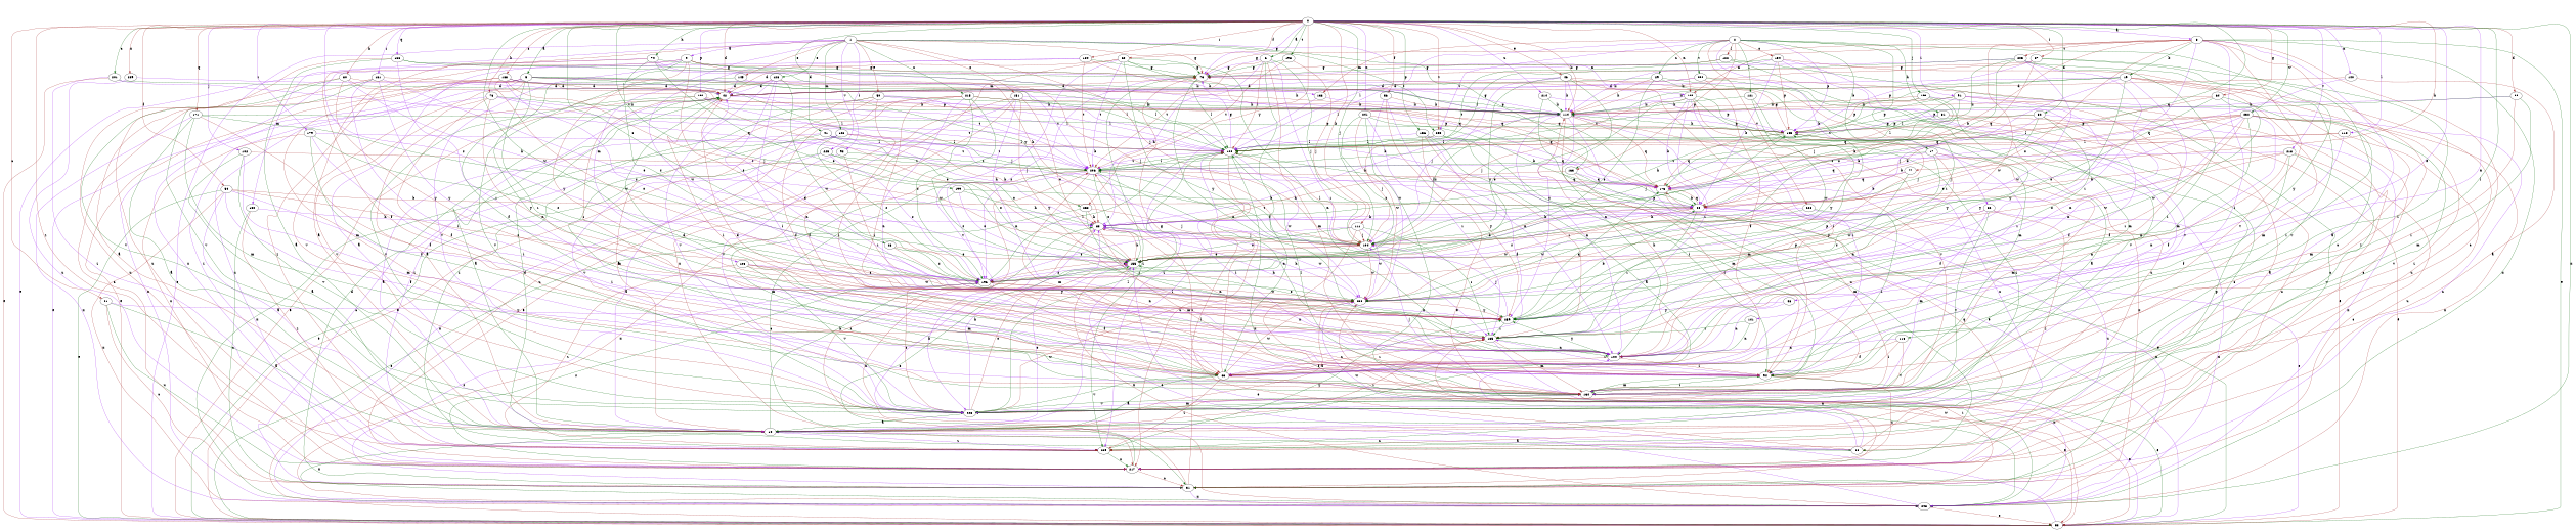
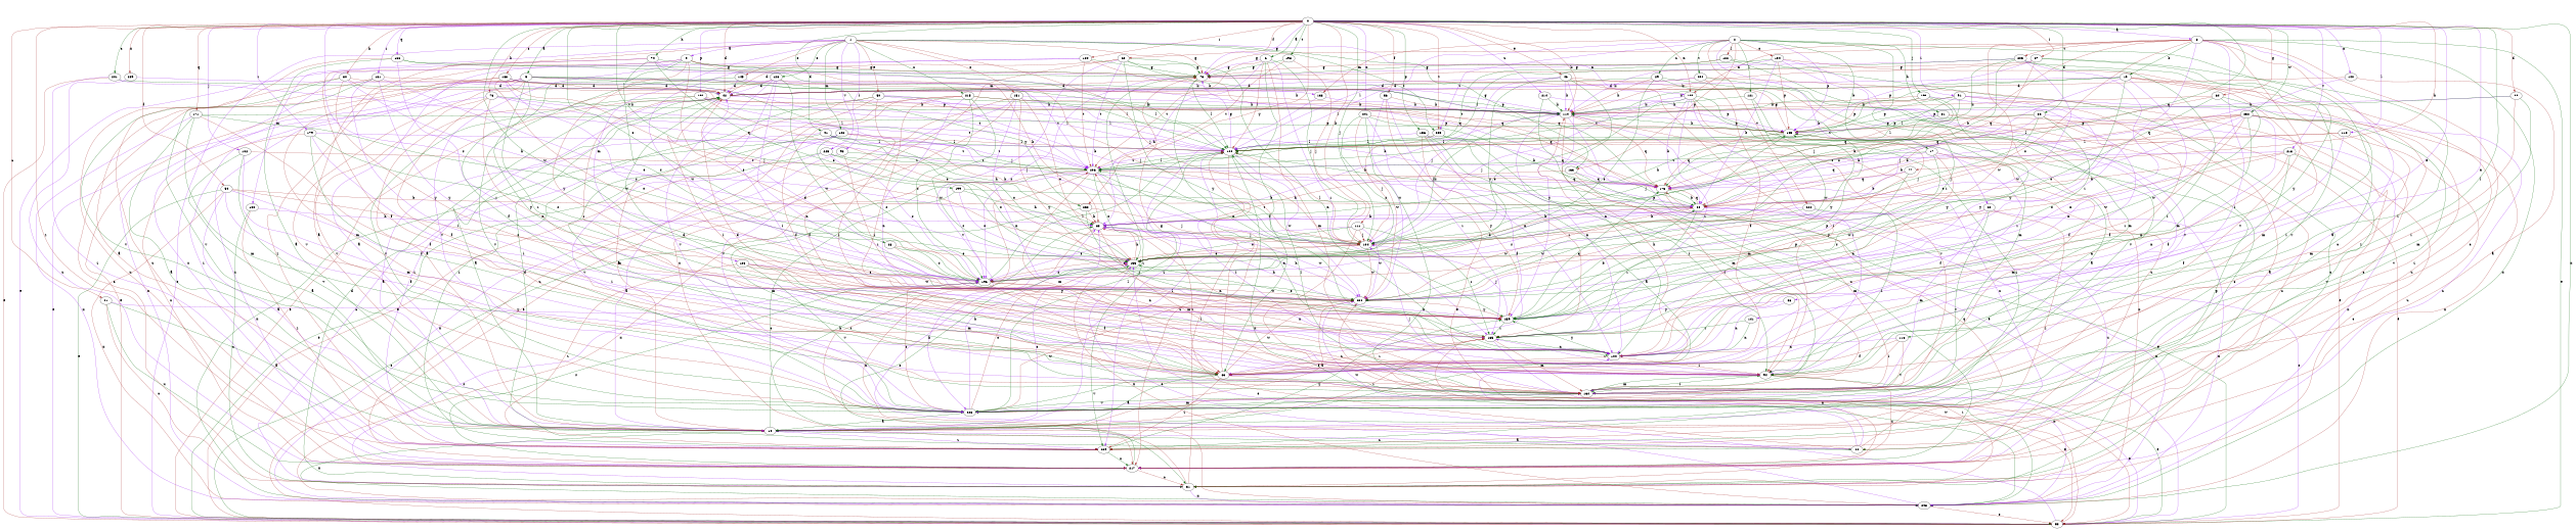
  strict digraph {
    edge [color=brown]
    0
    3
    5
    6
    21
    28
    32
    38
    41
    42
    46
    48
    54
    56
    60
    64
    73
    74
    76
    77
    80
    87
    91
    102
    103
    104
    111
    114
    116
    118
    140
    141
    142
    156
    162
    166
    171
    175
    179
    181
    184
    188
    196
    198
    199
    201
    n47 [label=253]
    214
    218
    232
    238
    239
    241
    248
    258
    269
    10
    53
    30
    185
    19
    20
    94
    155
    205
    228
    124
    133
    144
    217
    63
    83
    134
    206
    259
    31
    165
    1
    9
    50
    93
    125
    126
    130
    145
    n86 [label=128]
    151
    163
    215
    225
    2
    17
    29
    81
    82
    121
    122
    154
    204
    226
    0 -> 3 [color=purple label=a]
    0 -> 5 [color=darkgreen label=a]
    0 -> 6 [color=darkgreen label=a]
    0 -> 21 [label=c]
    0 -> 28 [color=darkgreen label=c]
    0 -> 32 [color=darkgreen label=d]
    0 -> 38 [label=d]
    0 -> 41 [color=darkgreen label=d]
    0 -> 42 [label=d]
    0 -> 46 [label=e]
    0 -> 48 [color=purple label=e]
    0 -> 54 [label=f]
    0 -> 56 [label=f]
    0 -> 60 [label=f]
    0 -> 64 [label=g]
    0 -> 73 [color=purple label=g]
    0 -> 74 [color=darkgreen label=h]
    0 -> 76 [label=h]
    0 -> 77 [label=h]
    0 -> 80 [label=h]
    0 -> 87 [label=i]
    0 -> 91 [color=purple label=i]
    0 -> 102 [color=purple label=j]
    0 -> 103 [color=darkgreen label=j]
    0 -> 104 [color=darkgreen label=j]
    0 -> 111 [label=k]
    0 -> 114 [label=k]
    0 -> 116 [color=darkgreen label=l]
    0 -> 118 [color=purple label=l]
    0 -> 140 [color=purple label=n]
    0 -> 141 [color=purple label=n]
    0 -> 142 [label=n]
    0 -> 156 [color=darkgreen label=p]
    0 -> 162 [color=purple label=p]
    0 -> 166 [color=purple label=q]
    0 -> 171 [label=q]
    0 -> 175 [color=darkgreen label=q]
    0 -> 179 [color=purple label=r]
    0 -> 181 [color=purple label=r]
    0 -> 184 [label=r]
    0 -> 188 [label=s]
    0 -> 196 [color=purple label=s]
    0 -> 198 [color=darkgreen label=t]
    0 -> 199 [color=darkgreen label=t]
    0 -> 201 [color=darkgreen label=c]
    0 -> n47 [label=t]
    0 -> 214 [color=purple label=u]
    0 -> 218 [color=purple label=v]
    0 -> 232 [color=darkgreen label=w]
    0 -> 238 [color=darkgreen label=w]
    0 -> 239 [label=x]
    0 -> 241 [color=purple label=x]
    0 -> 248 [color=darkgreen label=x]
    0 -> 258 [label=y]
    0 -> 269 [label=z]
    3 -> 73 [label=g]
    3 -> 142 [label=n]
    3 -> 238 [label=w]
    3 -> 248 [color=darkgreen label=x]
    3 -> 269 [label=z]
    3 -> 10 [color=purple label=a]
    3 -> 53 [color=darkgreen label=e]
    3 -> 30 [label=c]
    3 -> 185 [color=purple label=r]
    3 -> 19 [color=darkgreen label=b]
    3 -> 20 [label=b]
    3 -> 94 [color=purple label=i]
    3 -> 155 [label=o]
    3 -> 205 [label=t]
    3 -> 228 [label=v]
    5 -> 104 [color=darkgreen label=j]
    5 -> 114 [label=k]
    5 -> 248 [color=purple label=x]
    5 -> 258 [color=darkgreen label=y]
    5 -> 269 [color=purple label=z]
    5 -> 53 [label=e]
    5 -> 185 [color=darkgreen label=r]
    5 -> 228 [label=v]
    5 -> 124 [color=darkgreen label=l]
    5 -> 133 [color=purple label=m]
    5 -> 144 [color=darkgreen label=n]
    5 -> 217 [color=purple label=u]
    6 -> 73 [color=purple label=g]
    6 -> 104 [color=darkgreen label=j]
    6 -> 185 [color=purple label=r]
    6 -> 124 [label=l]
    6 -> 63 [color=darkgreen label=f]
    6 -> 83 [color=purple label=h]
    6 -> 134 [label=m]
    6 -> 206 [label=t]
    21 -> 10 [color=darkgreen label=a]
    21 -> 217 [color=darkgreen label=u]
    21 -> 259 [color=purple label=y]
    21 -> 31 [label=c]
    28 -> 196 [color=darkgreen label=s]
    28 -> 155 [label=o]
    28 -> 144 [label=n]
    32 -> 104 [color=darkgreen label=j]
    32 -> 248 [color=purple label=x]
    32 -> 10 [label=a]
    32 -> 185 [color=darkgreen label=r]
    32 -> 20 [color=purple label=b]
    32 -> 124 [label=l]
    32 -> 165 [color=darkgreen label=p]
    38 -> 114 [color=purple label=k]
    38 -> 94 [label=i]
    38 -> 134 [color=darkgreen label=m]
    38 -> 165 [color=darkgreen label=p]
    41 -> 10 [color=purple label=a]
    41 -> 155 [color=darkgreen label=o]
    41 -> 124 [color=darkgreen label=l]
-   41 -> 83 [color=purple label=h]
+   41 -> 83 [color=darkgreen label=h]
    41 -> 134 [color=darkgreen label=m]
    41 -> 206 [color=purple label=t]
    42 -> 114 [color=purple label=k]
    42 -> 269 [color=purple label=z]
    42 -> 10 [color=darkgreen label=a]
    42 -> 53 [label=e]
    42 -> 94 [label=i]
    46 -> 42 [color=purple label=d]
    46 -> 104 [color=purple label=j]
    46 -> 114 [color=purple label=k]
    46 -> 196 [color=darkgreen label=s]
    46 -> 94 [label=i]
    46 -> 144 [color=darkgreen label=n]
    46 -> 217 [label=u]
    46 -> 259 [color=purple label=y]
    48 -> 144 [color=purple label=n]
    48 -> 259 [color=purple label=y]
    54 -> 196 [label=s]
    54 -> 248 [label=x]
    54 -> 10 [color=purple label=a]
    54 -> 53 [color=darkgreen label=e]
    54 -> 20 [label=b]
    54 -> 94 [color=purple label=i]
    54 -> 63 [color=purple label=f]
    56 -> 114 [label=k]
    56 -> 238 [color=purple label=w]
    56 -> 53 [label=e]
    56 -> 144 [color=purple label=n]
    60 -> 42 [label=d]
    60 -> 73 [color=darkgreen label=g]
    60 -> 175 [color=darkgreen label=q]
    60 -> 228 [color=purple label=v]
    60 -> 144 [color=darkgreen label=n]
    60 -> 217 [label=u]
    60 -> 206 [color=purple label=t]
    60 -> 259 [color=darkgreen label=y]
    64 -> 114 [label=k]
    64 -> 175 [label=q]
    64 -> 238 [color=darkgreen label=w]
    64 -> 94 [color=darkgreen label=i]
    64 -> 155 [color=darkgreen label=o]
    73 -> 42 [label=d]
    73 -> 196 [color=purple label=s]
    73 -> 269 [color=darkgreen label=z]
    73 -> 124 [color=darkgreen label=l]
    73 -> 144 [color=darkgreen label=n]
    74 -> 73 [color=darkgreen label=g]
    74 -> 114 [color=purple label=k]
    74 -> 175 [color=purple label=q]
    74 -> 196 [color=darkgreen label=s]
    74 -> 53 [color=purple label=e]
    74 -> 155 [color=darkgreen label=o]
    74 -> 63 [label=f]
    76 -> 114 [color=darkgreen label=k]
    76 -> 53 [color=purple label=e]
    76 -> 228 [label=v]
    76 -> 124 [color=purple label=l]
    76 -> 63 [label=f]
    76 -> 206 [color=purple label=t]
    76 -> 259 [label=y]
    77 -> 175 [color=purple label=q]
    77 -> 238 [color=darkgreen label=w]
    77 -> 20 [label=b]
    80 -> 42 [label=d]
    80 -> 228 [color=darkgreen label=v]
    80 -> 217 [label=u]
    80 -> 83 [color=purple label=h]
    80 -> 259 [label=y]
    80 -> 165 [label=p]
    87 -> 73 [label=g]
    87 -> 114 [label=k]
    87 -> 175 [label=q]
    87 -> 94 [color=darkgreen label=i]
    87 -> 259 [color=darkgreen label=y]
    87 -> 165 [color=purple label=p]
    91 -> 114 [label=k]
    91 -> 20 [color=darkgreen label=b]
    91 -> 124 [color=darkgreen label=l]
    91 -> 63 [label=f]
    91 -> 259 [color=purple label=y]
    91 -> 31 [color=purple label=c]
    91 -> 165 [color=darkgreen label=p]
    102 -> 10 [color=darkgreen label=a]
    102 -> 228 [color=darkgreen label=v]
    102 -> 134 [color=purple label=m]
    102 -> 206 [label=t]
    103 -> 114 [label=k]
    103 -> 175 [color=darkgreen label=q]
    103 -> 63 [color=purple label=f]
    103 -> 206 [color=darkgreen label=t]
    103 -> 259 [color=darkgreen label=y]
    103 -> 165 [label=p]
    104 -> 114 [color=darkgreen label=k]
    104 -> 196 [label=s]
    104 -> 238 [label=w]
    104 -> 155 [label=o]
    104 -> 124 [label=l]
    104 -> 206 [color=darkgreen label=t]
    111 -> 104 [label=j]
    111 -> 196 [color=purple label=s]
    111 -> 238 [color=purple label=w]
    111 -> 185 [color=darkgreen label=r]
    111 -> 155 [color=darkgreen label=o]
    111 -> 31 [label=c]
    114 -> 73 [color=purple label=g]
    114 -> 175 [label=q]
    114 -> 248 [label=x]
    114 -> 53 [color=purple label=e]
    114 -> 144 [color=purple label=n]
    114 -> 217 [color=purple label=u]
    114 -> 83 [color=purple label=h]
    114 -> 134 [label=m]
    114 -> 165 [color=purple label=p]
    116 -> 94 [label=i]
    116 -> 228 [label=v]
    116 -> 144 [color=purple label=n]
    116 -> 63 [label=f]
    118 -> 20 [label=b]
    118 -> 124 [label=l]
    118 -> 144 [color=purple label=n]
    118 -> 217 [label=u]
    140 -> 42 [label=d]
    140 -> 175 [color=purple label=q]
    140 -> 10 [label=a]
    141 -> 185 [color=darkgreen label=r]
    141 -> 144 [color=darkgreen label=n]
-   142 -> 104 [label=j]
+   142 -> 104 [color=purple label=j]
    142 -> 114 [color=purple label=k]
    142 -> 269 [color=darkgreen label=z]
    142 -> 10 [color=darkgreen label=a]
    142 -> 185 [color=purple label=r]
    142 -> 20 [color=purple label=b]
    142 -> 94 [color=purple label=i]
    142 -> 155 [color=darkgreen label=o]
    142 -> 228 [label=v]
    156 -> 175 [color=purple label=q]
    156 -> 10 [color=darkgreen label=a]
    156 -> 185 [label=r]
    156 -> 124 [color=purple label=l]
    156 -> 63 [color=purple label=f]
    156 -> 259 [label=y]
    162 -> 104 [color=purple label=j]
    162 -> 114 [label=k]
    162 -> 185 [label=r]
    162 -> 155 [label=o]
    162 -> 228 [color=darkgreen label=v]
    162 -> 124 [color=purple label=l]
    166 -> 73 [color=darkgreen label=g]
    166 -> 114 [color=darkgreen label=k]
    166 -> 10 [color=darkgreen label=a]
    166 -> 185 [color=purple label=r]
    166 -> 217 [label=u]
    171 -> 248 [color=purple label=x]
    171 -> 10 [color=darkgreen label=a]
    171 -> 155 [color=darkgreen label=o]
    171 -> 63 [label=f]
    171 -> 134 [color=darkgreen label=m]
    171 -> 165 [color=darkgreen label=p]
    175 -> 20 [color=darkgreen label=b]
    175 -> 134 [label=m]
    179 -> 196 [color=darkgreen label=s]
    179 -> 94 [color=purple label=i]
    179 -> 124 [color=purple label=l]
    179 -> 217 [label=u]
    179 -> 63 [color=darkgreen label=f]
    181 -> 42 [label=d]
    181 -> 10 [label=a]
    181 -> 94 [color=purple label=i]
    181 -> 155 [color=purple label=o]
    181 -> 228 [color=darkgreen label=v]
    181 -> 259 [color=purple label=y]
    184 -> 73 [color=darkgreen label=g]
    184 -> 175 [label=q]
    184 -> 238 [color=purple label=w]
    184 -> 217 [color=purple label=u]
    184 -> 206 [label=t]
    188 -> 42 [label=d]
    188 -> 104 [label=j]
    188 -> 196 [color=purple label=s]
    188 -> 238 [label=w]
    188 -> 124 [color=darkgreen label=l]
    188 -> 134 [label=m]
    188 -> 206 [color=purple label=t]
    188 -> 31 [label=c]
    196 -> 238 [label=w]
    196 -> 124 [color=darkgreen label=l]
    196 -> 144 [label=n]
    196 -> 63 [label=f]
    198 -> 73 [color=darkgreen label=g]
    198 -> 104 [label=j]
    198 -> 206 [label=t]
    199 -> 20 [color=darkgreen label=b]
    199 -> 155 [color=purple label=o]
    199 -> 83 [color=darkgreen label=h]
    199 -> 134 [color=darkgreen label=m]
    201 -> 42 [color=darkgreen label=d]
    201 -> 175 [color=purple label=q]
    201 -> 269 [color=purple label=z]
    201 -> 53 [label=e]
    n47 -> 104 [label=j]
    n47 -> 94 [color=darkgreen label=i]
    n47 -> 124 [color=darkgreen label=l]
    n47 -> 134 [color=darkgreen label=m]
    214 -> 114 [color=darkgreen label=k]
    214 -> 217 [color=darkgreen label=u]
    214 -> 165 [color=purple label=p]
    218 -> 20 [label=b]
    218 -> 155 [label=o]
    218 -> 228 [color=darkgreen label=v]
    218 -> 144 [label=n]
    218 -> 63 [color=darkgreen label=f]
    218 -> 206 [color=purple label=t]
    218 -> 31 [label=c]
    232 -> 104 [label=j]
    232 -> 238 [color=purple label=w]
    232 -> 248 [label=x]
    232 -> 185 [label=r]
    232 -> 20 [label=b]
    232 -> 155 [color=purple label=o]
    232 -> 228 [color=darkgreen label=v]
    232 -> 124 [label=l]
    232 -> 144 [color=darkgreen label=n]
    232 -> 63 [color=purple label=f]
    232 -> 134 [label=m]
    232 -> 165 [label=p]
    238 -> 42 [color=purple label=d]
    238 -> 10 [label=a]
    238 -> 83 [color=purple label=h]
    238 -> 259 [label=y]
    239 -> 42 [color=purple label=d]
    239 -> 217 [color=purple label=u]
    241 -> 196 [color=darkgreen label=s]
    241 -> 238 [label=w]
    241 -> 248 [color=darkgreen label=x]
    241 -> 185 [color=purple label=r]
    241 -> 20 [color=darkgreen label=b]
    241 -> 165 [label=p]
    248 -> 53 [label=e]
    248 -> 155 [color=purple label=o]
    258 -> 104 [label=j]
    258 -> 53 [color=darkgreen label=e]
    258 -> 185 [color=darkgreen label=r]
    258 -> 83 [label=h]
    269 -> 217 [color=darkgreen label=u]
    269 -> 259 [color=darkgreen label=y]
    269 -> 165 [color=darkgreen label=p]
    10 -> 248 [color=darkgreen label=x]
    10 -> 269 [color=purple label=z]
    10 -> 30 [color=darkgreen label=c]
    10 -> 185 [label=r]
    10 -> 155 [color=purple label=o]
    10 -> 124 [color=purple label=l]
    10 -> 83 [color=darkgreen label=h]
    53 -> 238 [label=w]
    53 -> 155 [color=purple label=o]
    30 -> 42 [color=darkgreen label=d]
    30 -> 175 [label=q]
    30 -> 238 [color=purple label=w]
    30 -> 10 [color=purple label=a]
    30 -> 144 [color=purple label=n]
    30 -> 83 [color=purple label=h]
    30 -> 206 [label=t]
    185 -> 248 [color=purple label=x]
    185 -> 144 [color=darkgreen label=n]
    185 -> 134 [label=m]
    19 -> 42 [color=purple label=d]
    19 -> 104 [color=purple label=j]
    19 -> 114 [color=darkgreen label=k]
    19 -> 269 [label=z]
    19 -> 144 [color=purple label=n]
    19 -> 217 [label=u]
    19 -> 134 [label=m]
    19 -> 206 [color=darkgreen label=t]
    19 -> 259 [color=darkgreen label=y]
    20 -> 175 [label=q]
    20 -> 196 [color=purple label=s]
    20 -> 238 [label=w]
    20 -> 248 [color=purple label=x]
    20 -> 53 [color=purple label=e]
    20 -> 185 [color=darkgreen label=r]
    20 -> 124 [color=darkgreen label=l]
    20 -> 83 [color=purple label=h]
    94 -> 42 [label=d]
    94 -> 53 [color=darkgreen label=e]
    94 -> 185 [color=purple label=r]
    94 -> 217 [label=u]
    94 -> 134 [color=darkgreen label=m]
    155 -> 196 [color=purple label=s]
    155 -> 248 [label=x]
    155 -> 20 [label=b]
    155 -> 83 [label=h]
    155 -> 165 [color=darkgreen label=p]
    205 -> 73 [color=purple label=g]
    205 -> 104 [color=darkgreen label=j]
    205 -> 238 [color=purple label=w]
    205 -> 94 [color=darkgreen label=i]
    205 -> 155 [color=darkgreen label=o]
    205 -> 228 [color=darkgreen label=v]
    205 -> 124 [color=darkgreen label=l]
    205 -> 144 [color=purple label=n]
    228 -> 196 [label=s]
    228 -> 238 [label=w]
    228 -> 10 [color=darkgreen label=a]
    228 -> 155 [label=o]
    228 -> 124 [color=darkgreen label=l]
    228 -> 83 [color=purple label=h]
    228 -> 134 [color=purple label=m]
    124 -> 73 [color=purple label=g]
    124 -> 238 [color=purple label=w]
    124 -> 248 [color=darkgreen label=x]
    124 -> 217 [label=u]
    124 -> 206 [color=purple label=t]
    133 -> 114 [color=purple label=k]
    133 -> 269 [color=purple label=z]
    144 -> 94 [label=i]
    144 -> 63 [label=f]
    144 -> 259 [color=darkgreen label=y]
    144 -> 165 [label=p]
    217 -> 196 [color=darkgreen label=s]
    217 -> 155 [color=darkgreen label=o]
    217 -> 31 [label=c]
    63 -> 42 [color=darkgreen label=d]
    63 -> 73 [label=g]
    63 -> 114 [label=k]
    63 -> 238 [label=w]
    63 -> 269 [label=z]
    63 -> 10 [color=darkgreen label=a]
    63 -> 53 [label=e]
    63 -> 185 [label=r]
    63 -> 228 [color=darkgreen label=v]
    83 -> 104 [color=darkgreen label=j]
    83 -> 238 [color=purple label=w]
    83 -> 248 [label=x]
    83 -> 144 [label=n]
    83 -> 134 [label=m]
    134 -> 104 [color=purple label=j]
    134 -> 53 [color=purple label=e]
    134 -> 94 [color=darkgreen label=i]
    134 -> 228 [color=darkgreen label=v]
    134 -> 124 [color=darkgreen label=l]
    206 -> 175 [label=q]
    206 -> 196 [color=purple label=s]
    206 -> 248 [label=x]
    206 -> 94 [color=purple label=i]
    206 -> 155 [color=darkgreen label=o]
    206 -> 124 [color=darkgreen label=l]
    206 -> 144 [color=darkgreen label=n]
    206 -> 134 [label=m]
    206 -> 31 [color=darkgreen label=c]
    259 -> 104 [color=purple label=j]
    259 -> 175 [color=darkgreen label=q]
    259 -> 185 [color=darkgreen label=r]
    259 -> 20 [color=darkgreen label=b]
    259 -> 155 [color=darkgreen label=o]
    259 -> 83 [color=purple label=h]
    259 -> 165 [color=darkgreen label=p]
    31 -> 42 [color=darkgreen label=d]
    31 -> 196 [color=purple label=s]
    31 -> 248 [color=purple label=x]
    31 -> 185 [label=r]
    31 -> 124 [label=l]
    31 -> 206 [label=t]
    165 -> 73 [label=g]
    165 -> 104 [color=darkgreen label=j]
    165 -> 114 [color=darkgreen label=k]
    165 -> 175 [label=q]
    165 -> 124 [color=darkgreen label=l]
    1 -> 73 [label=g]
    1 -> 104 [label=j]
    1 -> 142 [color=purple label=n]
    1 -> n47 [color=darkgreen label=t]
    1 -> 10 [label=a]
    1 -> 53 [color=purple label=e]
    1 -> 9 [color=purple label=a]
    1 -> 50 [label=e]
    1 -> 93 [color=purple label=i]
    1 -> 125 [color=purple label=m]
    1 -> 126 [color=darkgreen label=m]
    1 -> 130 [color=purple label=m]
    1 -> 145 [label=o]
    1 -> n86 [color=darkgreen label=o]
    1 -> 151 [label=o]
    1 -> 163 [color=darkgreen label=p]
    1 -> 215 [color=darkgreen label=u]
    1 -> 225 [color=purple label=v]
    9 -> 73 [label=g]
    9 -> 196 [label=s]
    9 -> 269 [label=z]
    9 -> 10 [color=purple label=a]
    9 -> 228 [color=purple label=v]
    9 -> 124 [color=darkgreen label=l]
    9 -> 63 [color=darkgreen label=f]
    9 -> 83 [label=h]
    9 -> 259 [label=y]
    50 -> 114 [color=darkgreen label=k]
    50 -> 269 [color=darkgreen label=z]
    50 -> 10 [label=a]
    50 -> 53 [label=e]
    50 -> 20 [color=purple label=b]
    50 -> 94 [label=i]
    50 -> 124 [color=purple label=l]
    93 -> 248 [color=purple label=x]
    93 -> 185 [label=r]
    93 -> 206 [color=darkgreen label=t]
    125 -> 196 [color=purple label=s]
    125 -> 238 [label=w]
    125 -> 269 [label=z]
    125 -> 228 [color=darkgreen label=v]
    125 -> 134 [label=m]
    125 -> 259 [label=y]
    126 -> 196 [color=darkgreen label=s]
    126 -> 248 [color=darkgreen label=x]
    126 -> 228 [color=purple label=v]
    126 -> 124 [label=l]
    126 -> 83 [label=h]
    126 -> 206 [color=purple label=t]
    126 -> 31 [color=purple label=c]
    130 -> 269 [label=z]
    130 -> 83 [color=purple label=h]
    130 -> 31 [color=darkgreen label=c]
    145 -> 42 [color=purple label=d]
    145 -> 228 [color=darkgreen label=v]
    145 -> 206 [color=purple label=t]
    n86 -> 42 [color=purple label=d]
    n86 -> 104 [label=j]
    n86 -> 238 [color=darkgreen label=w]
    n86 -> 10 [label=a]
    n86 -> 94 [color=purple label=i]
    n86 -> 228 [color=purple label=v]
    n86 -> 144 [color=purple label=n]
    151 -> 114 [color=purple label=k]
    151 -> 53 [label=e]
    151 -> 20 [color=purple label=b]
    151 -> 155 [label=o]
    151 -> 228 [color=purple label=v]
    151 -> 144 [color=purple label=n]
    151 -> 63 [label=f]
    151 -> 259 [label=y]
    163 -> 175 [color=purple label=q]
    163 -> 53 [color=darkgreen label=e]
    163 -> 94 [label=i]
    163 -> 83 [label=h]
    215 -> 114 [color=darkgreen label=k]
    215 -> 175 [label=q]
    215 -> 196 [color=darkgreen label=s]
    215 -> 238 [color=darkgreen label=w]
    215 -> 94 [label=i]
    215 -> 144 [color=purple label=n]
    215 -> 217 [label=u]
    215 -> 63 [label=f]
    225 -> 196 [color=purple label=s]
    225 -> 10 [color=purple label=a]
    225 -> 53 [color=darkgreen label=e]
    225 -> 155 [color=darkgreen label=o]
    225 -> 206 [color=darkgreen label=t]
    2 -> n47 [color=purple label=t]
    2 -> 30 [color=darkgreen label=c]
    2 -> 185 [color=darkgreen label=r]
    2 -> 124 [color=purple label=l]
    2 -> 133 [label=m]
    2 -> 165 [color=purple label=p]
    2 -> 163 [label=p]
    2 -> 17 [color=darkgreen label=b]
    2 -> 29 [color=darkgreen label=c]
    2 -> 81 [color=darkgreen label=h]
    2 -> 82 [color=purple label=h]
    2 -> 121 [color=darkgreen label=l]
    2 -> 122 [label=l]
    2 -> 154 [label=o]
    2 -> 204 [color=darkgreen label=t]
    2 -> 226 [label=v]
    17 -> 175 [color=purple label=q]
    17 -> 144 [label=n]
    17 -> 63 [color=purple label=f]
    17 -> 134 [label=m]
    17 -> 206 [color=darkgreen label=t]
    17 -> 259 [color=darkgreen label=y]
    29 -> 42 [color=darkgreen label=d]
    29 -> 114 [label=k]
    29 -> 196 [color=darkgreen label=s]
    29 -> 228 [color=darkgreen label=v]
    29 -> 134 [color=darkgreen label=m]
    81 -> 53 [label=e]
    81 -> 217 [label=u]
    81 -> 83 [color=darkgreen label=h]
    81 -> 165 [color=purple label=p]
    82 -> 196 [label=s]
    82 -> 248 [color=purple label=x]
    82 -> 269 [label=z]
    82 -> 228 [color=darkgreen label=v]
    82 -> 83 [color=purple label=h]
    82 -> 134 [color=purple label=m]
    121 -> 114 [color=darkgreen label=k]
    121 -> 238 [color=darkgreen label=w]
    121 -> 259 [color=darkgreen label=y]
    122 -> 73 [label=g]
    122 -> 134 [color=darkgreen label=m]
    122 -> 206 [color=darkgreen label=t]
    122 -> 31 [color=darkgreen label=c]
    154 -> 73 [color=darkgreen label=g]
    154 -> 114 [color=purple label=k]
    154 -> 20 [color=purple label=b]
    154 -> 228 [color=purple label=v]
    154 -> 134 [color=purple label=m]
    154 -> 31 [label=c]
    154 -> 165 [label=p]
    204 -> 42 [label=d]
    204 -> 53 [label=e]
    204 -> 124 [color=purple label=l]
    204 -> 63 [label=f]
    204 -> 31 [color=darkgreen label=c]
    226 -> 238 [color=darkgreen label=w]
    226 -> 94 [color=darkgreen label=i]
    226 -> 217 [color=purple label=u]
    226 -> 83 [color=purple label=h]
  }
